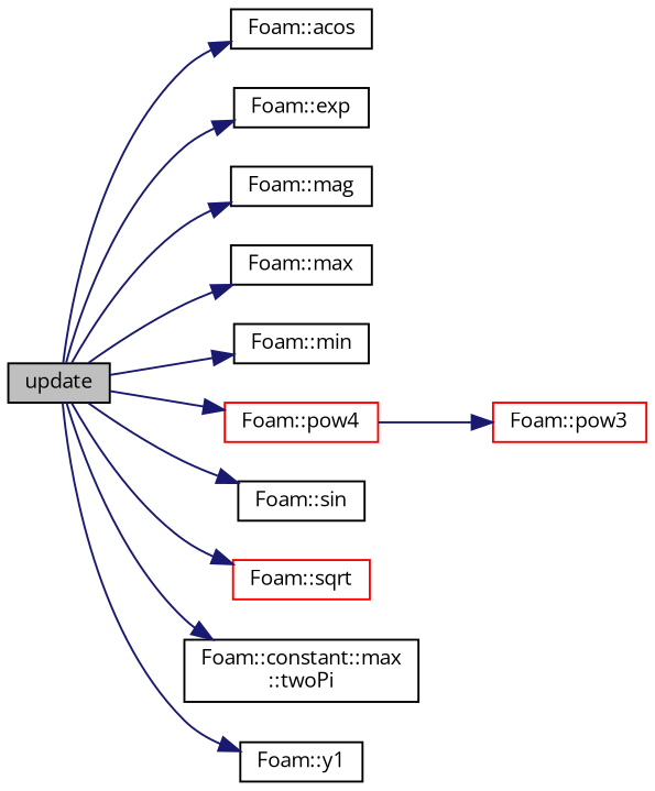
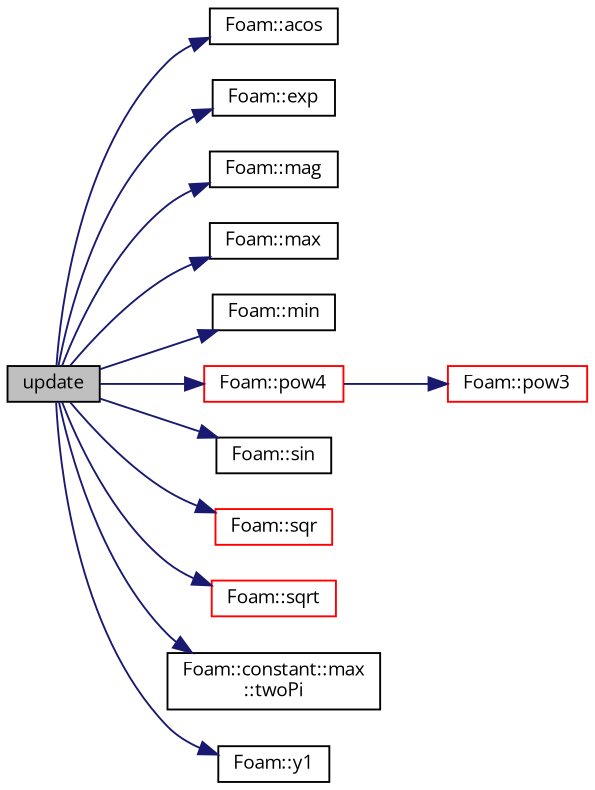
  digraph {
    fontname="Open Sans"
    rankdir=LR
    node [color=black fontname="Open Sans" fontsize=10 shape=record]
    edge [color=midnightblue fontname="Open Sans" fontsize=10 labelfontname=Helvetica labelfontsize=10 style=solid]
    n1 [fillcolor=grey75 fontcolor=black height=0.2 label=update style=filled width=0.4]
    n2 [height=0.2 label="Foam::acos" width=0.4]
    n3 [height=0.2 label="Foam::exp" width=0.4]
    n4 [height=0.2 label="Foam::mag" width=0.4]
    n5 [height=0.2 label="Foam::max" width=0.4]
    n6 [height=0.2 label="Foam::min" width=0.4]
    n7 [color=red height=0.2 label="Foam::pow4" width=0.4]
    n8 [height=0.2 label="Foam::sin" width=0.4]
+   n9 [color=red height=0.2 label="Foam::sqr" width=0.4]
    n10 [color=red height=0.2 label="Foam::sqrt" width=0.4]
    n11 [height=0.2 label="Foam::constant::max\l::twoPi" width=0.4]
    n12 [height=0.2 label="Foam::y1" width=0.4]
    n13 [color=red height=0.2 label="Foam::pow3" width=0.4]
    n1 -> n2
    n1 -> n3
    n1 -> n4
    n1 -> n5
    n1 -> n6
    n1 -> n7
    n1 -> n8
+   n1 -> n9
    n1 -> n10
    n1 -> n11
    n1 -> n12
    n7 -> n13
  }
